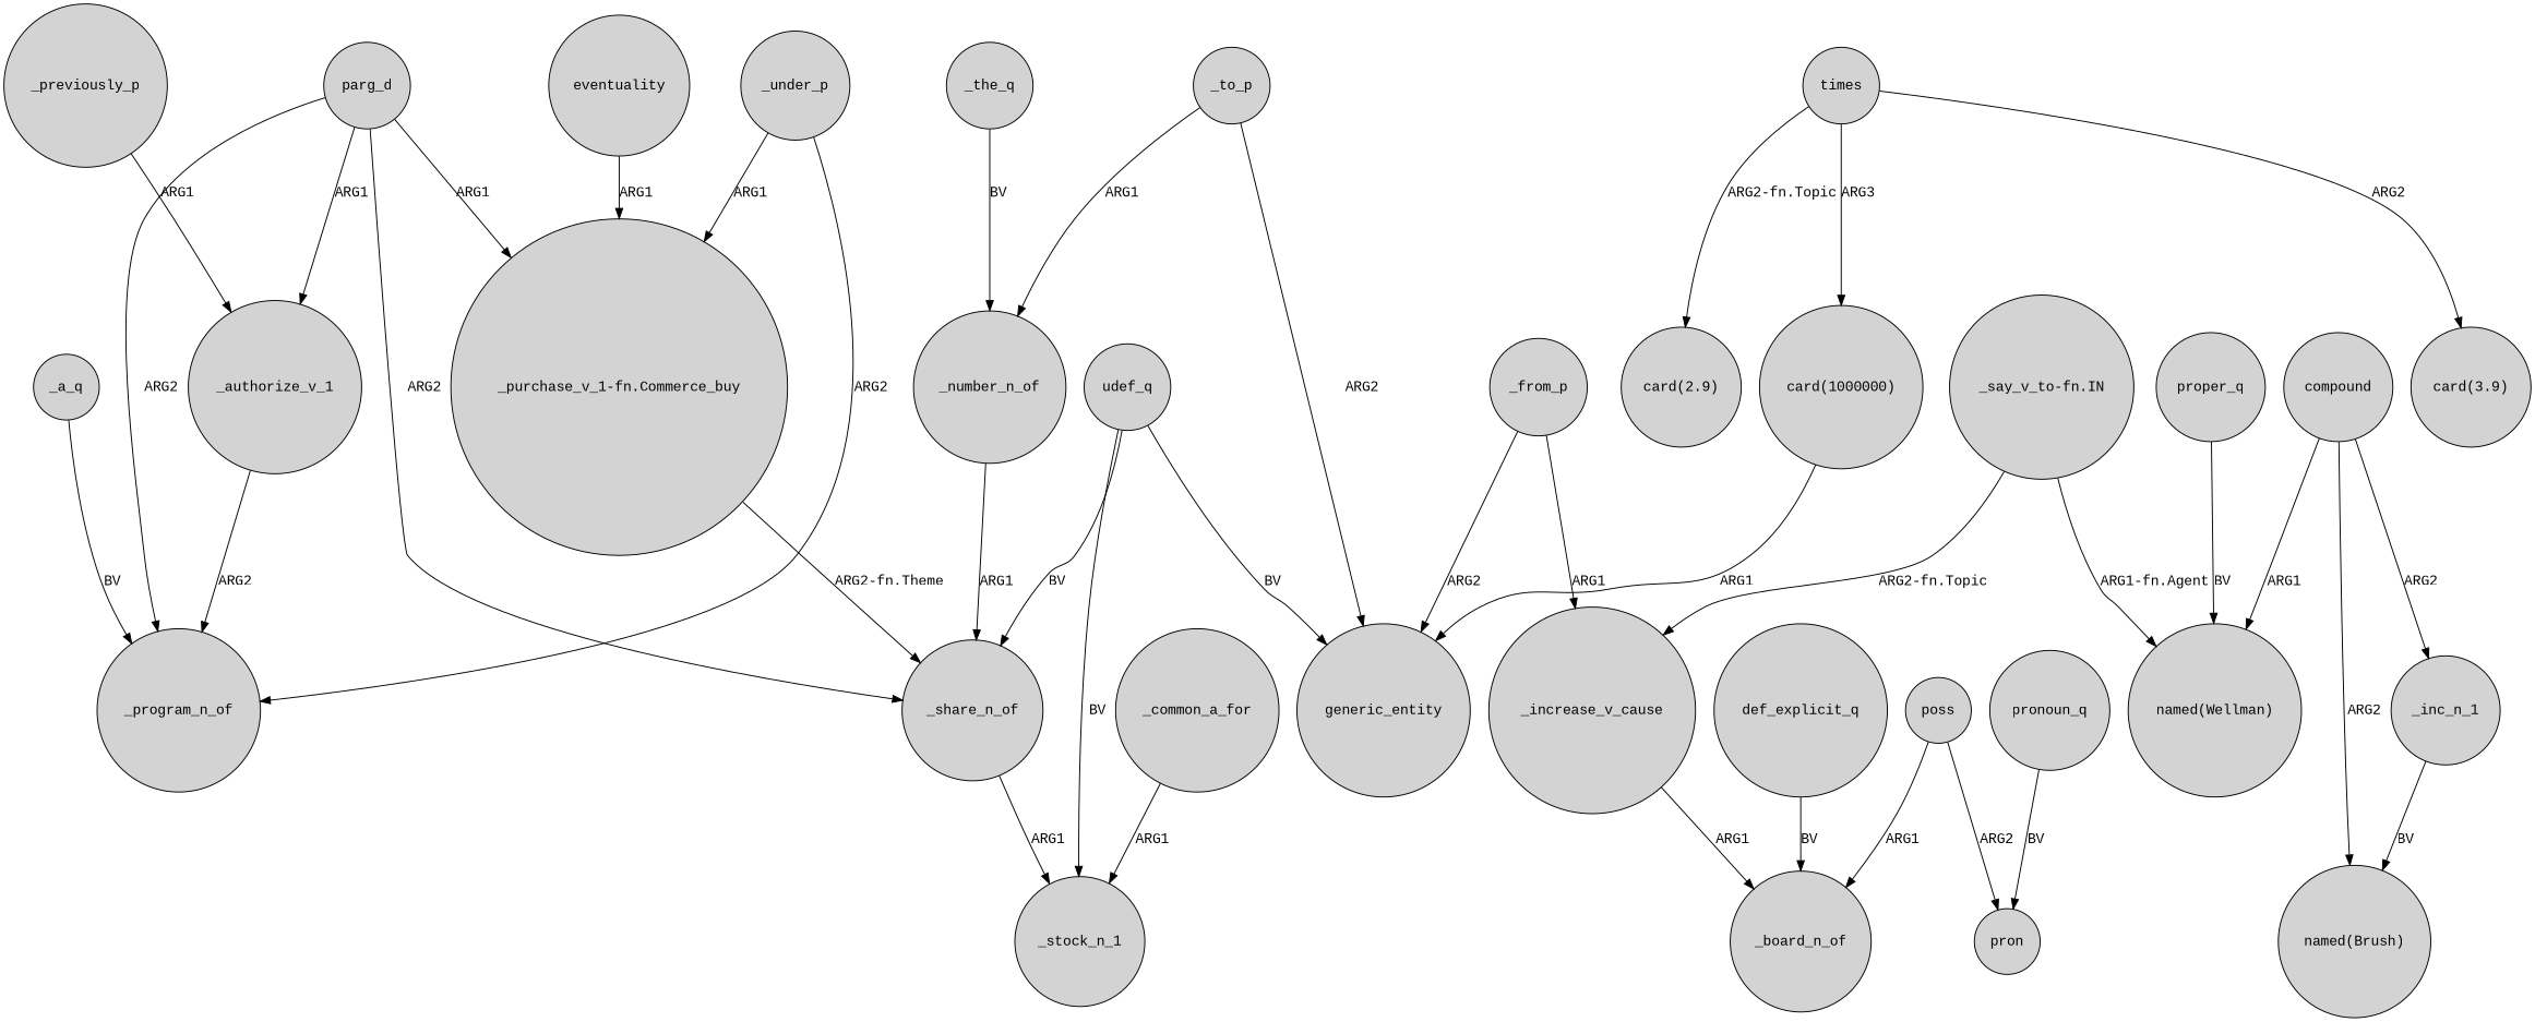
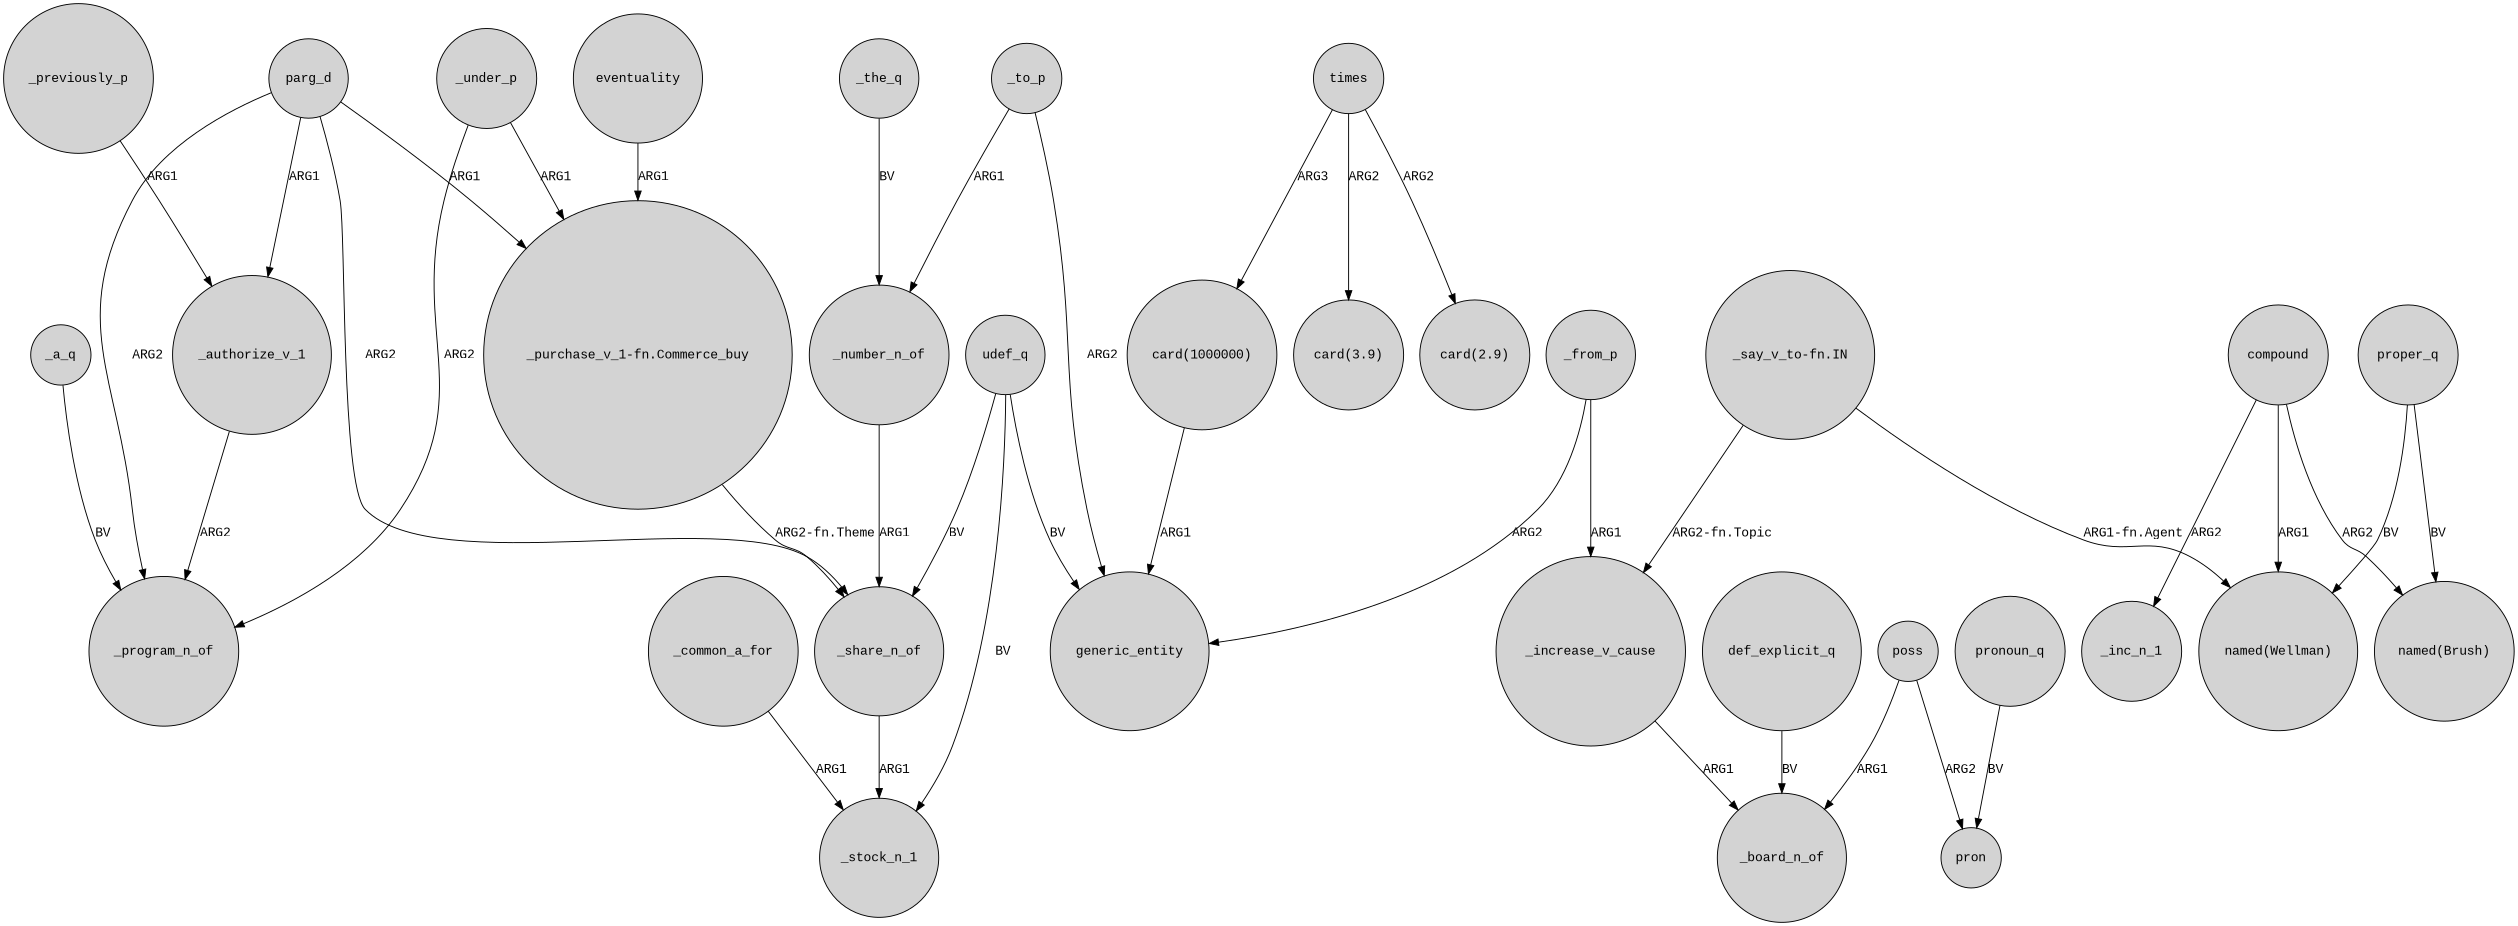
  digraph {
    fontname="Liberation Mono"
    node [fontname="Liberation Mono" shape=circle style=filled]
    edge [fontname="Liberation Mono"]
    "card(1000000)"
    generic_entity
    udef_q
    _share_n_of
    _stock_n_1
    times
    "card(2.9)"
    "card(3.9)"
    poss
    pron
    _board_n_of
    parg_d
    "_purchase_v_1-fn.Commerce_buy"
    _program_n_of
    _authorize_v_1
    _to_p
    _number_n_of
    proper_q
    "named(Brush)"
    "named(Wellman)"
    eventuality
    _from_p
    _increase_v_cause
    "_say_v_to-fn.IN"
    _the_q
    def_explicit_q
    _under_p
    pronoun_q
    _a_q
    compound
    _inc_n_1
    _common_a_for
    _previously_p
    "card(1000000)" -> generic_entity [label=ARG1]
    udef_q -> generic_entity [label=BV]
    udef_q -> _share_n_of [label=BV]
    udef_q -> _stock_n_1 [label=BV]
    _share_n_of -> _stock_n_1 [label=ARG1]
    times -> "card(1000000)" [label=ARG3]
-   times -> "card(2.9)" [label="ARG2-fn.Topic"]
+   times -> "card(2.9)" [label=ARG2]
    times -> "card(3.9)" [label=ARG2]
    poss -> pron [label=ARG2]
    poss -> _board_n_of [label=ARG1]
    parg_d -> _share_n_of [label=ARG2]
    parg_d -> "_purchase_v_1-fn.Commerce_buy" [label=ARG1]
    parg_d -> _program_n_of [label=ARG2]
    parg_d -> _authorize_v_1 [label=ARG1]
    "_purchase_v_1-fn.Commerce_buy" -> _share_n_of [label="ARG2-fn.Theme"]
    _authorize_v_1 -> _program_n_of [label=ARG2]
    _to_p -> generic_entity [label=ARG2]
    _to_p -> _number_n_of [label=ARG1]
    _number_n_of -> _share_n_of [label=ARG1]
-   _inc_n_1 -> "named(Brush)" [label=BV]
+   proper_q -> "named(Brush)" [label=BV]
    proper_q -> "named(Wellman)" [label=BV]
    eventuality -> "_purchase_v_1-fn.Commerce_buy" [label=ARG1]
    _from_p -> generic_entity [label=ARG2]
    _from_p -> _increase_v_cause [label=ARG1]
    _increase_v_cause -> _board_n_of [label=ARG1]
    "_say_v_to-fn.IN" -> "named(Wellman)" [label="ARG1-fn.Agent"]
    "_say_v_to-fn.IN" -> _increase_v_cause [label="ARG2-fn.Topic"]
    _the_q -> _number_n_of [label=BV]
    def_explicit_q -> _board_n_of [label=BV]
    _under_p -> "_purchase_v_1-fn.Commerce_buy" [label=ARG1]
    _under_p -> _program_n_of [label=ARG2]
    pronoun_q -> pron [label=BV]
    _a_q -> _program_n_of [label=BV]
    compound -> "named(Brush)" [label=ARG2]
    compound -> "named(Wellman)" [label=ARG1]
    compound -> _inc_n_1 [label=ARG2]
    _common_a_for -> _stock_n_1 [label=ARG1]
    _previously_p -> _authorize_v_1 [label=ARG1]
  }
